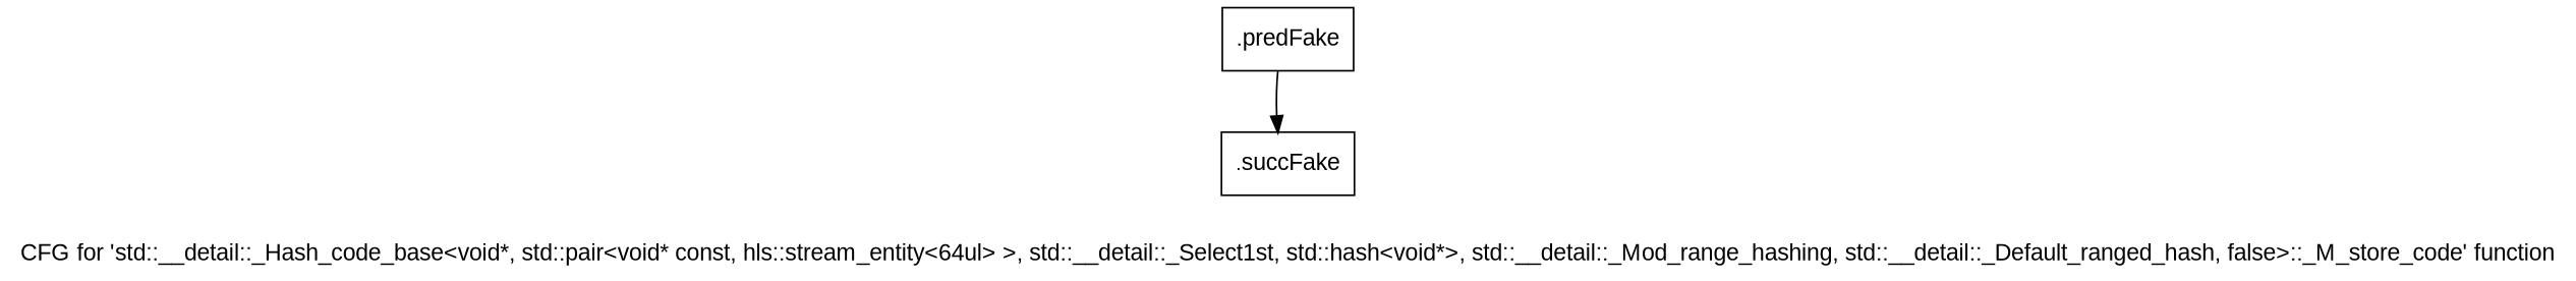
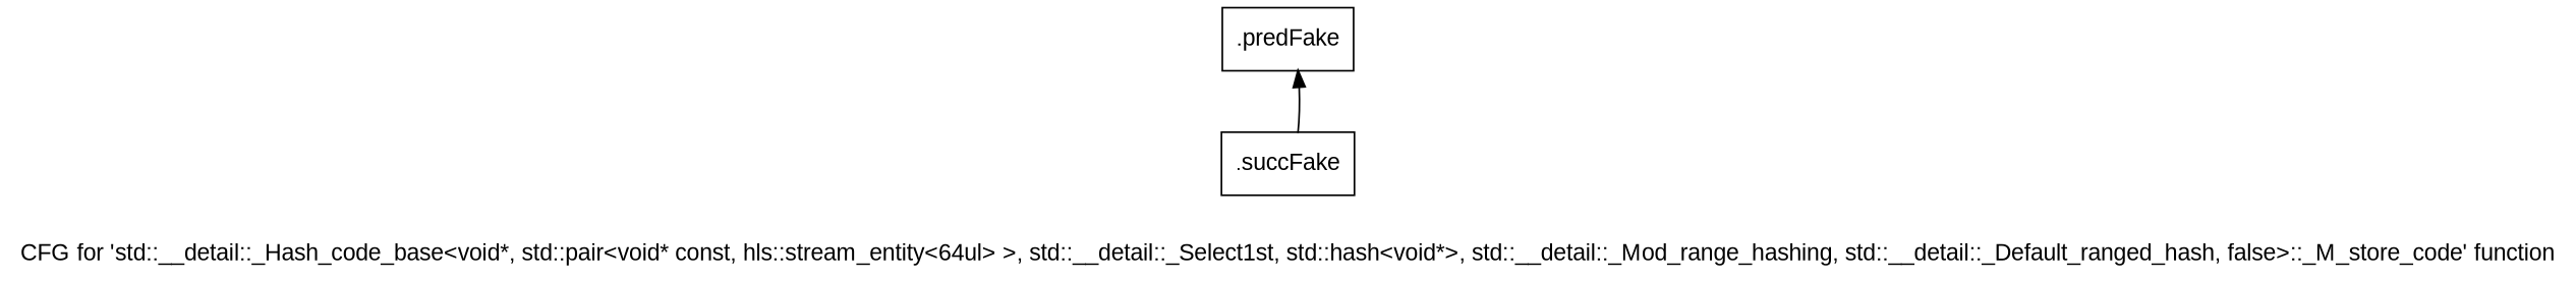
  digraph {
    label="CFG for 'std::__detail::_Hash_code_base\<void*, std::pair\<void* const, hls::stream_entity\<64ul\> \>, std::__detail::_Select1st, std::hash\<void*\>, std::__detail::_Mod_range_hashing, std::__detail::_Default_ranged_hash, false\>::_M_store_code' function"
    fontname="Liberation Sans"
    node [shape=record fontname="Liberation Sans"]
    n1 [label="{.predFake}"]
    n2 [filename="/mnt/xilinx/Vitis_HLS/2021.2/tps/lnx64/gcc-6.2.0/lib/gcc/x86_64-pc-linux-gnu/6.2.0/../../../../include/c++/6.2.0/bits/hashtable_policy.h" label="{.succFake}" linenumber=1182]
-   n1 -> n2 [execusionnum=1 filename="/mnt/xilinx/Vitis_HLS/2021.2/tps/lnx64/gcc-6.2.0/lib/gcc/x86_64-pc-linux-gnu/6.2.0/../../../../include/c++/6.2.0/bits/hashtable_policy.h" fontname="Liberation Sans"]
+   n2 -> n1 [execusionnum=1 filename="/mnt/xilinx/Vitis_HLS/2021.2/tps/lnx64/gcc-6.2.0/lib/gcc/x86_64-pc-linux-gnu/6.2.0/../../../../include/c++/6.2.0/bits/hashtable_policy.h" fontname="Liberation Sans"]
  }
